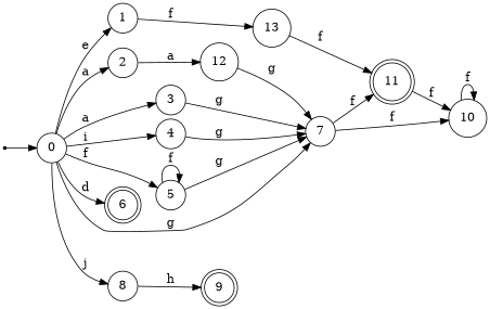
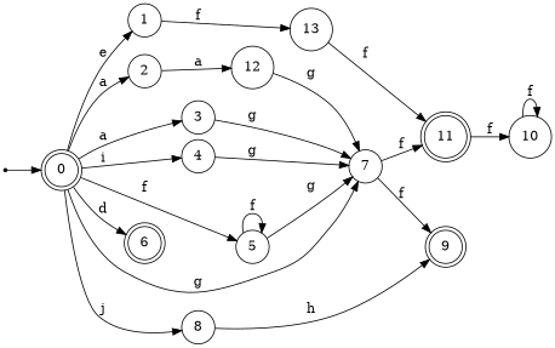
  digraph {
    rankdir=LR
    node [shape=circle]
    dummy0 [shape=point]
-   0
+   0 [shape=doublecircle]
    1
    2
    3
    4
    5
    6 [shape=doublecircle]
    7
    8
    13
    12
    10
    11 [shape=doublecircle]
    9 [shape=doublecircle]
    dummy0 -> 0
    0 -> 1 [label=e]
    0 -> 2 [label=a]
    0 -> 3 [label=a]
    0 -> 4 [label=i]
    0 -> 5 [label=f]
    0 -> 6 [label=d]
    0 -> 7 [label=g]
    0 -> 8 [label=j]
    1 -> 13 [label=f]
    2 -> 12 [label=a]
    3 -> 7 [label=g]
    4 -> 7 [label=g]
    5 -> 5 [label=f]
    5 -> 7 [label=g]
-   7 -> 10 [label=f]
+   7 -> 9 [label=f]
    7 -> 11 [label=f]
    8 -> 9 [label=h]
    13 -> 11 [label=f]
    12 -> 7 [label=g]
    10 -> 10 [label=f]
    11 -> 10 [label=f]
  }
